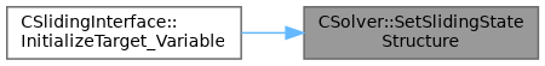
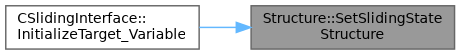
  digraph {
    rankdir=RL
    node [fontname=Helvetica fontsize=10 shape=box style=filled]
-   n1 [color=gray40 fillcolor=grey60 fontcolor=black height=0.2 label="CSolver::SetSlidingState\lStructure" width=0.4]
+   n1 [color=gray40 fillcolor=grey60 fontcolor=black height=0.2 label="Structure::SetSlidingState\lStructure" width=0.4]
    n2 [color=grey40 fillcolor=white height=0.2 label="CSlidingInterface::\lInitializeTarget_Variable" width=0.4]
    n1 -> n2 [color=steelblue1 dir=back fontname=Helvetica fontsize=10 labelfontname=Helvetica labelfontsize=10 style=solid]
  }
